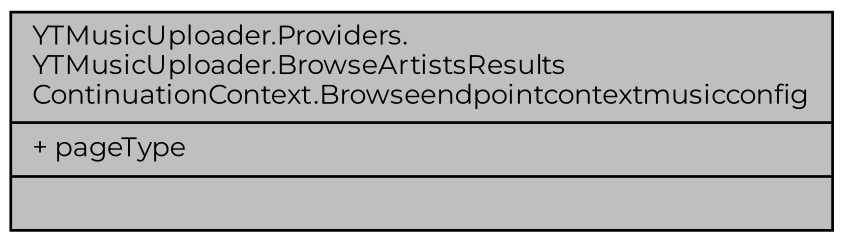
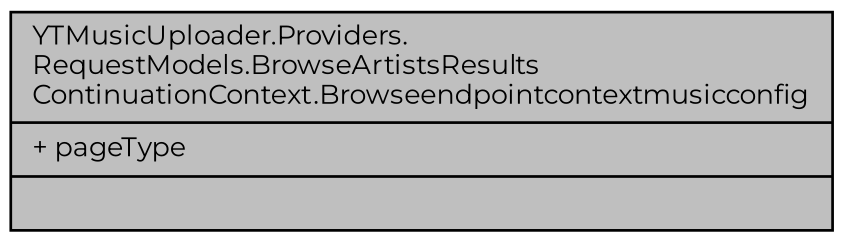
  digraph {
    fontname=Montserrat
-   n1 [color=black fillcolor=grey75 fontcolor=black fontname=Montserrat fontsize=10 height=0.2 label="{YTMusicUploader.Providers.\lYTMusicUploader.BrowseArtistsResults\lContinuationContext.Browseendpointcontextmusicconfig\n|+ pageType\l|}" shape=record style=filled width=0.4]
+   n1 [color=black fillcolor=grey75 fontcolor=black fontname=Montserrat fontsize=10 height=0.2 label="{YTMusicUploader.Providers.\lRequestModels.BrowseArtistsResults\lContinuationContext.Browseendpointcontextmusicconfig\n|+ pageType\l|}" shape=record style=filled width=0.4]
  }
